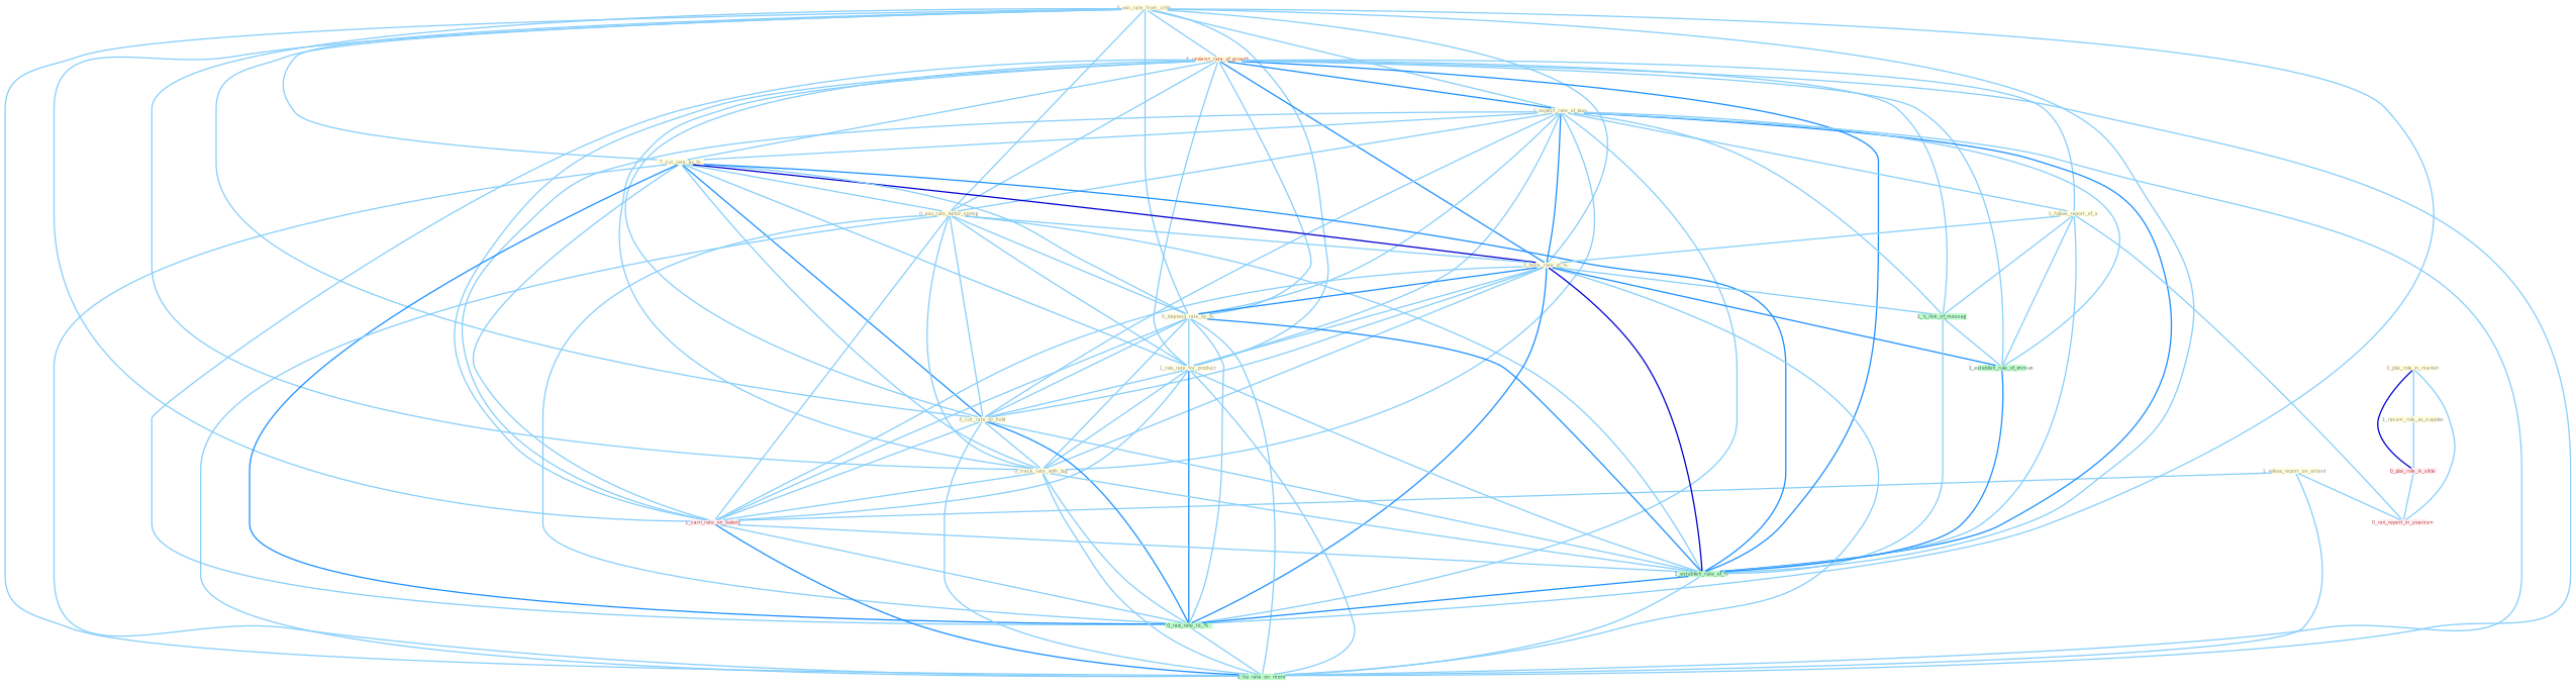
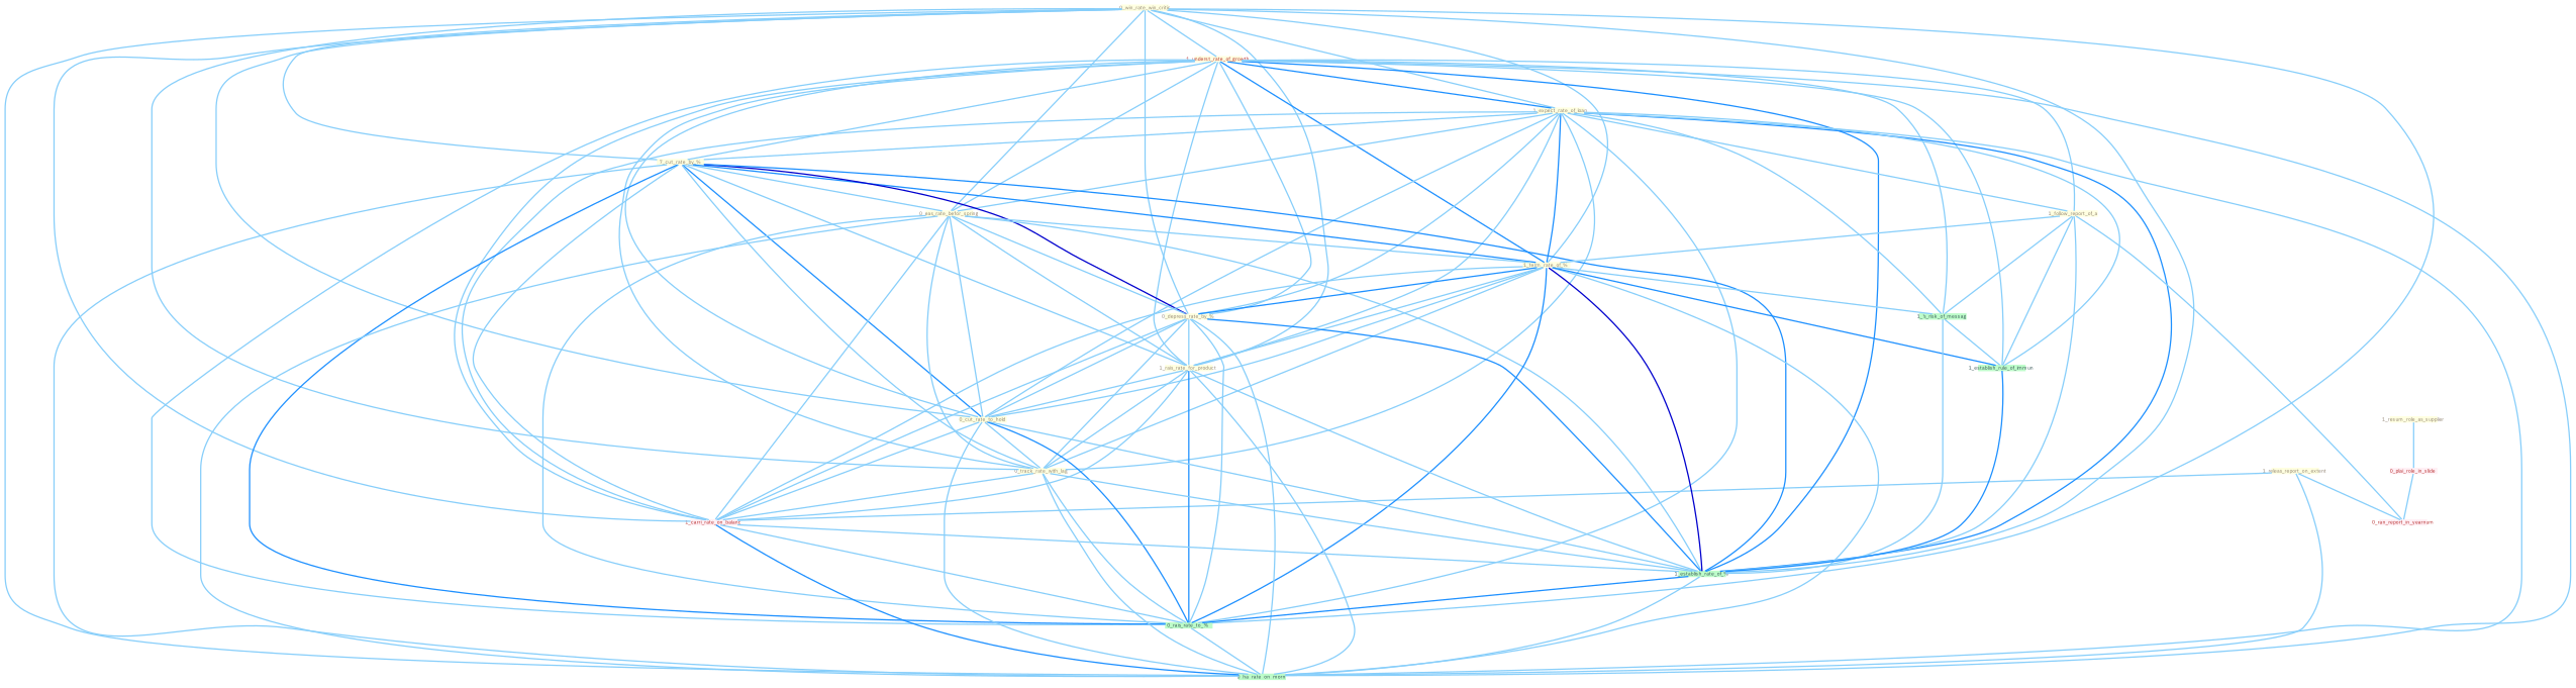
  graph {
    fontname="IBM Plex Sans"
    node [color="#ffffe0" fixedsize=true fontcolor="#8b7d6b" fontname="IBM Plex Sans" fontsize=4 shape=polygon style=filled]
    edge [color="#87cefa" fontname="IBM Plex Sans" w=1]
-   "0_win_rate_from_critic " [height=.06 width=.5]
+   "0_win_rate_from_critic " [height=.06 width=.5 label="0_win_rate_win_critic"]
    "1_releas_report_on_extent " [height=.06 width=.5]
-   "0_plai_role_in_market " [height=.06 width=.5]
    "1_underst_rate_of_growth " [fontcolor="#b22222" height=.06 width=.5]
    "1_expect_rate_of_loan " [height=.06 width=.5]
    n6 [height=.06 label="7_cut_rate_by_%" width=.5]
    "1_follow_report_of_a " [height=.06 width=.5]
    "0_eas_rate_befor_spring " [height=.06 width=.5]
    "1_term_rate_of_% " [height=.06 width=.5]
    "1_resum_role_as_supplier " [height=.06 width=.5]
    "0_depress_rate_by_% " [height=.06 width=.5]
    "1_rais_rate_for_product " [height=.06 width=.5]
    "0_cut_rate_to_hold " [height=.06 width=.5]
    "0_track_rate_with_lag " [height=.06 width=.5]
    "0_plai_role_in_slide " [color="#fff0f5" fontcolor="#b22222" height=.06 width=.5]
    "1_carri_rate_on_balanc " [color="#fff0f5" fontcolor="#b22222" height=.06 width=.5]
    "0_ran_report_in_yearnum " [color="#fff0f5" fontcolor="#b22222" height=.06 width=.5]
    "1_establish_rate_of_% " [color="#BDFCC9" fontcolor="#2f4f4f" height=.06 width=.5]
    "0_rais_rate_to_% " [color="#BDFCC9" fontcolor="#2f4f4f" height=.06 width=.5]
    "0_ha_rate_on_morn " [color="#BDFCC9" fontcolor="#2f4f4f" height=.06 width=.5]
    "1_'s_risk_of_messag " [color="#BDFCC9" fontcolor="#2f4f4f" height=.06 width=.5]
    "1_establish_rule_of_immun " [color="#BDFCC9" fontcolor="#2f4f4f" height=.06 width=.5]
    subgraph sub_1 {
      "0_win_rate_from_critic "
      "1_releas_report_on_extent "
-     "0_plai_role_in_market "
      "1_underst_rate_of_growth "
      "1_expect_rate_of_loan "
      n6
      "1_follow_report_of_a "
      "0_eas_rate_befor_spring "
      "1_term_rate_of_% "
      "1_resum_role_as_supplier "
      "0_depress_rate_by_% "
      "1_rais_rate_for_product "
      "0_cut_rate_to_hold "
      "0_track_rate_with_lag "
    }
    subgraph sub_2 {
      "0_plai_role_in_slide "
      "1_carri_rate_on_balanc "
      "0_ran_report_in_yearnum "
    }
    "0_win_rate_from_critic " -- "1_underst_rate_of_growth "
    "0_win_rate_from_critic " -- "1_expect_rate_of_loan "
    "0_win_rate_from_critic " -- n6
    "0_win_rate_from_critic " -- "0_eas_rate_befor_spring "
    "0_win_rate_from_critic " -- "1_term_rate_of_% "
    "0_win_rate_from_critic " -- "0_depress_rate_by_% "
    "0_win_rate_from_critic " -- "1_rais_rate_for_product "
    "0_win_rate_from_critic " -- "0_cut_rate_to_hold "
    "0_win_rate_from_critic " -- "0_track_rate_with_lag "
    "0_win_rate_from_critic " -- "1_carri_rate_on_balanc "
    "0_win_rate_from_critic " -- "1_establish_rate_of_% "
    "0_win_rate_from_critic " -- "0_rais_rate_to_% "
    "0_win_rate_from_critic " -- "0_ha_rate_on_morn "
    "1_releas_report_on_extent " -- "1_carri_rate_on_balanc "
    "1_releas_report_on_extent " -- "0_ran_report_in_yearnum "
    "1_releas_report_on_extent " -- "0_ha_rate_on_morn "
-   "0_plai_role_in_market " -- "1_resum_role_as_supplier "
-   "0_plai_role_in_market " -- "0_plai_role_in_slide " [color="#0000cd" w=3]
-   "0_plai_role_in_market " -- "0_ran_report_in_yearnum "
    "1_underst_rate_of_growth " -- "1_expect_rate_of_loan " [color="#1e90ff" w=2]
    "1_underst_rate_of_growth " -- n6
    "1_underst_rate_of_growth " -- "1_follow_report_of_a "
    "1_underst_rate_of_growth " -- "0_eas_rate_befor_spring "
    "1_underst_rate_of_growth " -- "1_term_rate_of_% " [color="#1e90ff" w=2]
    "1_underst_rate_of_growth " -- "0_depress_rate_by_% "
    "1_underst_rate_of_growth " -- "1_rais_rate_for_product "
    "1_underst_rate_of_growth " -- "0_cut_rate_to_hold "
    "1_underst_rate_of_growth " -- "0_track_rate_with_lag "
    "1_underst_rate_of_growth " -- "1_carri_rate_on_balanc "
    "1_underst_rate_of_growth " -- "1_establish_rate_of_% " [color="#1e90ff" w=2]
    "1_underst_rate_of_growth " -- "0_rais_rate_to_% "
    "1_underst_rate_of_growth " -- "0_ha_rate_on_morn "
    "1_underst_rate_of_growth " -- "1_'s_risk_of_messag "
    "1_underst_rate_of_growth " -- "1_establish_rule_of_immun "
    "1_expect_rate_of_loan " -- n6
    "1_expect_rate_of_loan " -- "1_follow_report_of_a "
    "1_expect_rate_of_loan " -- "0_eas_rate_befor_spring "
    "1_expect_rate_of_loan " -- "1_term_rate_of_% " [color="#1e90ff" w=2]
    "1_expect_rate_of_loan " -- "0_depress_rate_by_% "
    "1_expect_rate_of_loan " -- "1_rais_rate_for_product "
    "1_expect_rate_of_loan " -- "0_cut_rate_to_hold "
    "1_expect_rate_of_loan " -- "0_track_rate_with_lag "
    "1_expect_rate_of_loan " -- "1_carri_rate_on_balanc "
    "1_expect_rate_of_loan " -- "1_establish_rate_of_% " [color="#1e90ff" w=2]
    "1_expect_rate_of_loan " -- "0_rais_rate_to_% "
    "1_expect_rate_of_loan " -- "0_ha_rate_on_morn "
    "1_expect_rate_of_loan " -- "1_'s_risk_of_messag "
    "1_expect_rate_of_loan " -- "1_establish_rule_of_immun "
    n6 -- "0_eas_rate_befor_spring "
-   n6 -- "1_term_rate_of_% " [color="#0000cd" w=2]
-   n6 -- "0_depress_rate_by_% " [w=3]
+   n6 -- "1_term_rate_of_% " [color="#1e90ff" w=2]
+   n6 -- "0_depress_rate_by_% " [color="#0000cd" w=3]
    n6 -- "1_rais_rate_for_product "
    n6 -- "0_cut_rate_to_hold " [color="#1e90ff" w=2]
    n6 -- "0_track_rate_with_lag "
    n6 -- "1_carri_rate_on_balanc "
    n6 -- "1_establish_rate_of_% " [color="#1e90ff" w=2]
    n6 -- "0_rais_rate_to_% " [color="#1e90ff" w=2]
    n6 -- "0_ha_rate_on_morn "
    "1_follow_report_of_a " -- "1_term_rate_of_% "
    "1_follow_report_of_a " -- "0_ran_report_in_yearnum "
    "1_follow_report_of_a " -- "1_establish_rate_of_% "
    "1_follow_report_of_a " -- "1_'s_risk_of_messag "
    "1_follow_report_of_a " -- "1_establish_rule_of_immun "
    "0_eas_rate_befor_spring " -- "1_term_rate_of_% "
    "0_eas_rate_befor_spring " -- "0_depress_rate_by_% "
    "0_eas_rate_befor_spring " -- "1_rais_rate_for_product "
    "0_eas_rate_befor_spring " -- "0_cut_rate_to_hold "
    "0_eas_rate_befor_spring " -- "0_track_rate_with_lag "
    "0_eas_rate_befor_spring " -- "1_carri_rate_on_balanc "
    "0_eas_rate_befor_spring " -- "1_establish_rate_of_% "
    "0_eas_rate_befor_spring " -- "0_rais_rate_to_% "
    "0_eas_rate_befor_spring " -- "0_ha_rate_on_morn "
    "1_term_rate_of_% " -- "0_depress_rate_by_% " [color="#1e90ff" w=2]
    "1_term_rate_of_% " -- "1_rais_rate_for_product "
    "1_term_rate_of_% " -- "0_cut_rate_to_hold "
    "1_term_rate_of_% " -- "0_track_rate_with_lag "
    "1_term_rate_of_% " -- "1_carri_rate_on_balanc "
    "1_term_rate_of_% " -- "1_establish_rate_of_% " [color="#0000cd" w=3]
    "1_term_rate_of_% " -- "0_rais_rate_to_% " [color="#1e90ff" w=2]
    "1_term_rate_of_% " -- "0_ha_rate_on_morn "
    "1_term_rate_of_% " -- "1_'s_risk_of_messag "
    "1_term_rate_of_% " -- "1_establish_rule_of_immun " [color="#1e90ff"]
    "1_resum_role_as_supplier " -- "0_plai_role_in_slide "
    "0_depress_rate_by_% " -- "1_rais_rate_for_product "
    "0_depress_rate_by_% " -- "0_cut_rate_to_hold "
    "0_depress_rate_by_% " -- "0_track_rate_with_lag "
    "0_depress_rate_by_% " -- "1_carri_rate_on_balanc "
    "0_depress_rate_by_% " -- "1_establish_rate_of_% " [color="#1e90ff" w=2]
    "0_depress_rate_by_% " -- "0_rais_rate_to_% " [w=2]
    "0_depress_rate_by_% " -- "0_ha_rate_on_morn "
    "1_rais_rate_for_product " -- "0_cut_rate_to_hold "
    "1_rais_rate_for_product " -- "0_track_rate_with_lag "
    "1_rais_rate_for_product " -- "1_carri_rate_on_balanc "
    "1_rais_rate_for_product " -- "1_establish_rate_of_% "
    "1_rais_rate_for_product " -- "0_rais_rate_to_% " [color="#1e90ff" w=2]
    "1_rais_rate_for_product " -- "0_ha_rate_on_morn "
    "0_cut_rate_to_hold " -- "0_track_rate_with_lag "
    "0_cut_rate_to_hold " -- "1_carri_rate_on_balanc "
    "0_cut_rate_to_hold " -- "1_establish_rate_of_% "
    "0_cut_rate_to_hold " -- "0_rais_rate_to_% " [color="#1e90ff" w=2]
    "0_cut_rate_to_hold " -- "0_ha_rate_on_morn "
    "0_track_rate_with_lag " -- "1_carri_rate_on_balanc "
    "0_track_rate_with_lag " -- "1_establish_rate_of_% "
    "0_track_rate_with_lag " -- "0_rais_rate_to_% "
    "0_track_rate_with_lag " -- "0_ha_rate_on_morn "
    "0_plai_role_in_slide " -- "0_ran_report_in_yearnum "
    "1_carri_rate_on_balanc " -- "1_establish_rate_of_% "
    "1_carri_rate_on_balanc " -- "0_rais_rate_to_% "
    "1_carri_rate_on_balanc " -- "0_ha_rate_on_morn " [color="#1e90ff" w=2]
    "1_establish_rate_of_% " -- "0_rais_rate_to_% " [color="#1e90ff" w=2]
    "1_establish_rate_of_% " -- "0_ha_rate_on_morn "
    "0_rais_rate_to_% " -- "0_ha_rate_on_morn "
    "1_'s_risk_of_messag " -- "1_establish_rate_of_% "
    "1_'s_risk_of_messag " -- "1_establish_rule_of_immun "
    "1_establish_rule_of_immun " -- "1_establish_rate_of_% " [color="#1e90ff" w=2]
  }
